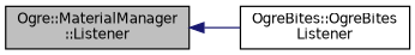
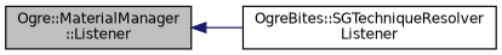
  digraph {
    rankdir=LR
    node [color=black fontname=Helvetica fontsize=10 shape=record]
    n1 [fillcolor=grey75 fontcolor=black height=0.2 label="Ogre::MaterialManager\l::Listener" style=filled width=0.4]
-   n2 [height=0.2 label="OgreBites::OgreBites\lListener" width=0.4]
+   n2 [height=0.2 label="OgreBites::SGTechniqueResolver\lListener" width=0.4]
    n1 -> n2 [color=midnightblue dir=back fontname=Helvetica fontsize=10 labelfontname=Helvetica labelfontsize=10 style=solid]
  }
